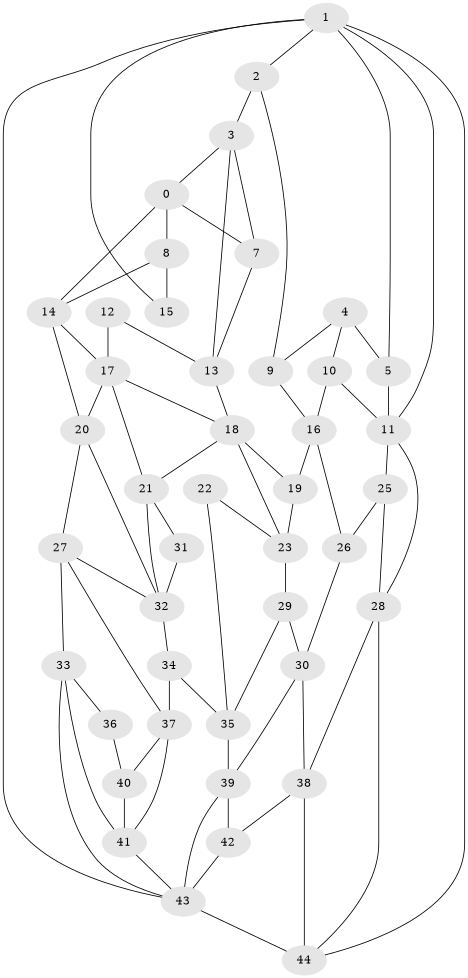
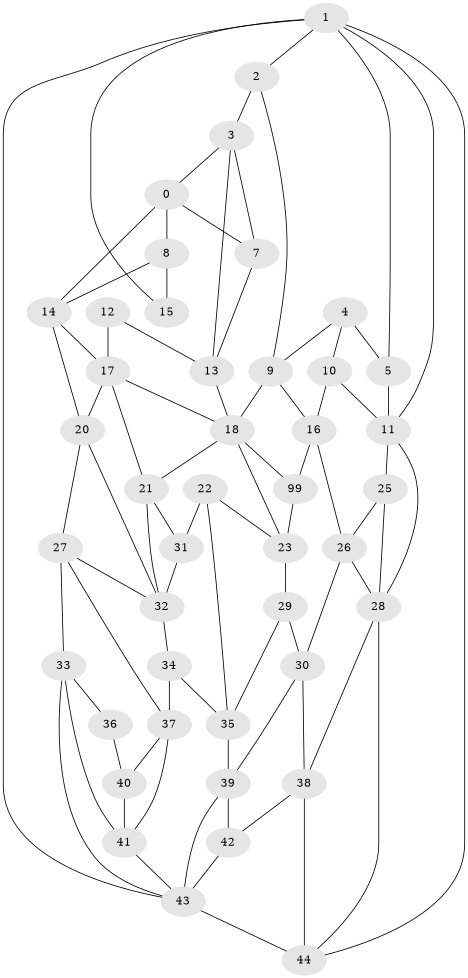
  graph {
    node [color=gray90 style=filled]
    edge [weight=1.0]
    1
    2
    5
    11
    15
    43
    44
    3
    9
    25
    28
    n12 [label=0]
    7
    13
    16
    18
    8
    14
    4
    10
    17
    20
-   19
+   19 [label=99]
    26
    21
    23
    38
    12
    27
    32
    30
    31
    29
    33
    37
    34
    22
    35
    39
    36
    41
    40
    42
    1 -- 2
    1 -- 5
    1 -- 11
    1 -- 15
    1 -- 43
    1 -- 44
    2 -- 3 [weight=2.0]
    2 -- 9
    5 -- 11
    11 -- 25
    11 -- 28
    43 -- 44 [weight=2.0]
    3 -- n12 [weight=2.0]
    3 -- 7
    3 -- 13
    9 -- 16
+   9 -- 18
    25 -- 28
    25 -- 26 [weight=2.0]
    28 -- 44
    28 -- 38
    n12 -- 7
    n12 -- 8
    n12 -- 14
    7 -- 13
    13 -- 18
    16 -- 19
    16 -- 26
    18 -- 19
    18 -- 21
    18 -- 23
    8 -- 15 [weight=2.0]
    8 -- 14
    14 -- 17
    14 -- 20
    4 -- 5
    4 -- 9
    4 -- 10
    10 -- 11 [weight=2.0]
    10 -- 16
    17 -- 18
    17 -- 20
    17 -- 21
    20 -- 27
    20 -- 32
    19 -- 23 [weight=2.0]
+   26 -- 28
    26 -- 30
    21 -- 32
    21 -- 31
    23 -- 29 [weight=2.0]
    38 -- 44
    38 -- 42
    12 -- 13
    12 -- 17 [weight=2.0]
    27 -- 32
    27 -- 33
    27 -- 37 [weight=2.0]
    32 -- 34
    30 -- 38
    30 -- 39
    31 -- 32 [weight=2.0]
    29 -- 30 [weight=2.0]
    29 -- 35
    33 -- 43
    33 -- 36
    33 -- 41
    37 -- 41
    37 -- 40 [weight=2.0]
    34 -- 37
    34 -- 35
    22 -- 23
+   22 -- 31
    22 -- 35
    35 -- 39 [weight=2.0]
    39 -- 43
    39 -- 42 [weight=2.0]
    36 -- 40 [weight=2.0]
    41 -- 43
    40 -- 41 [weight=2.0]
    42 -- 43
  }
